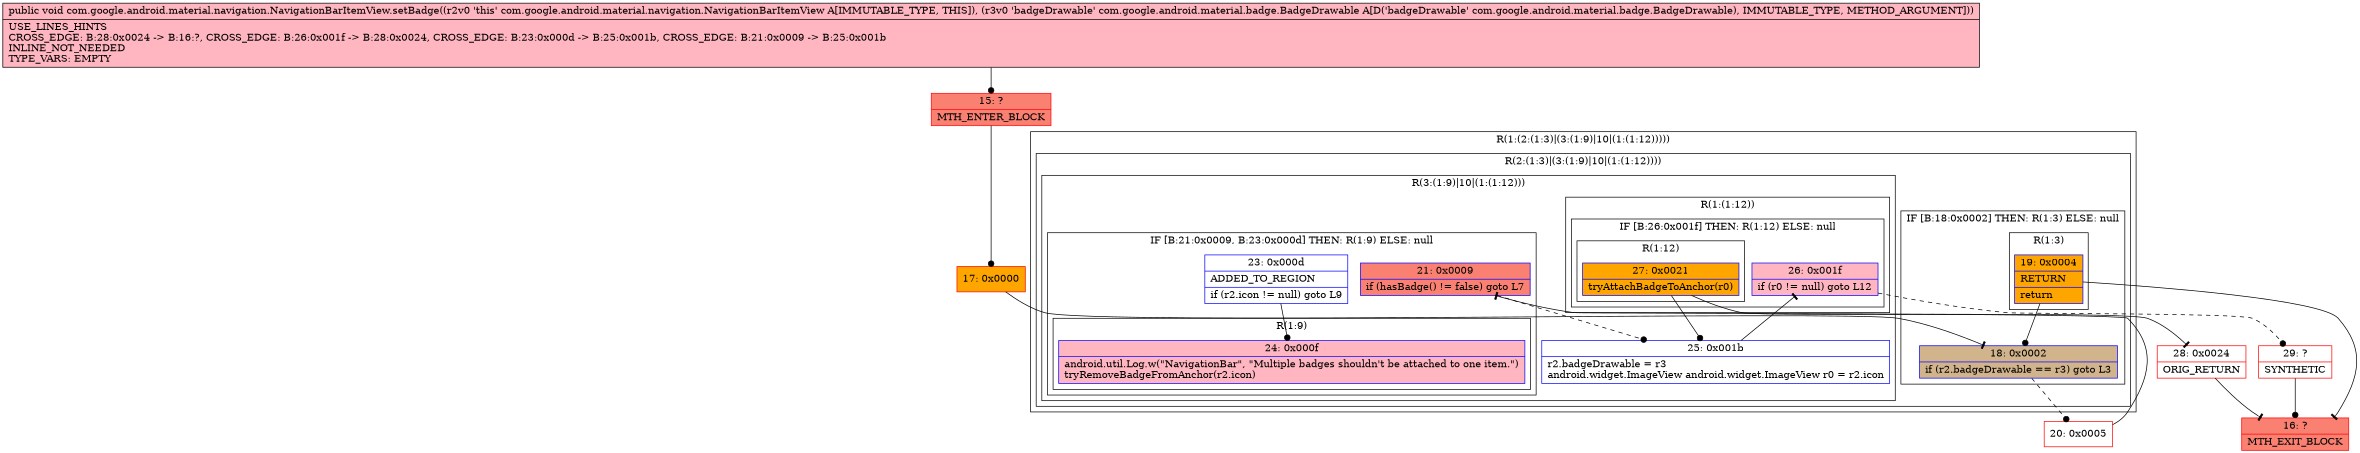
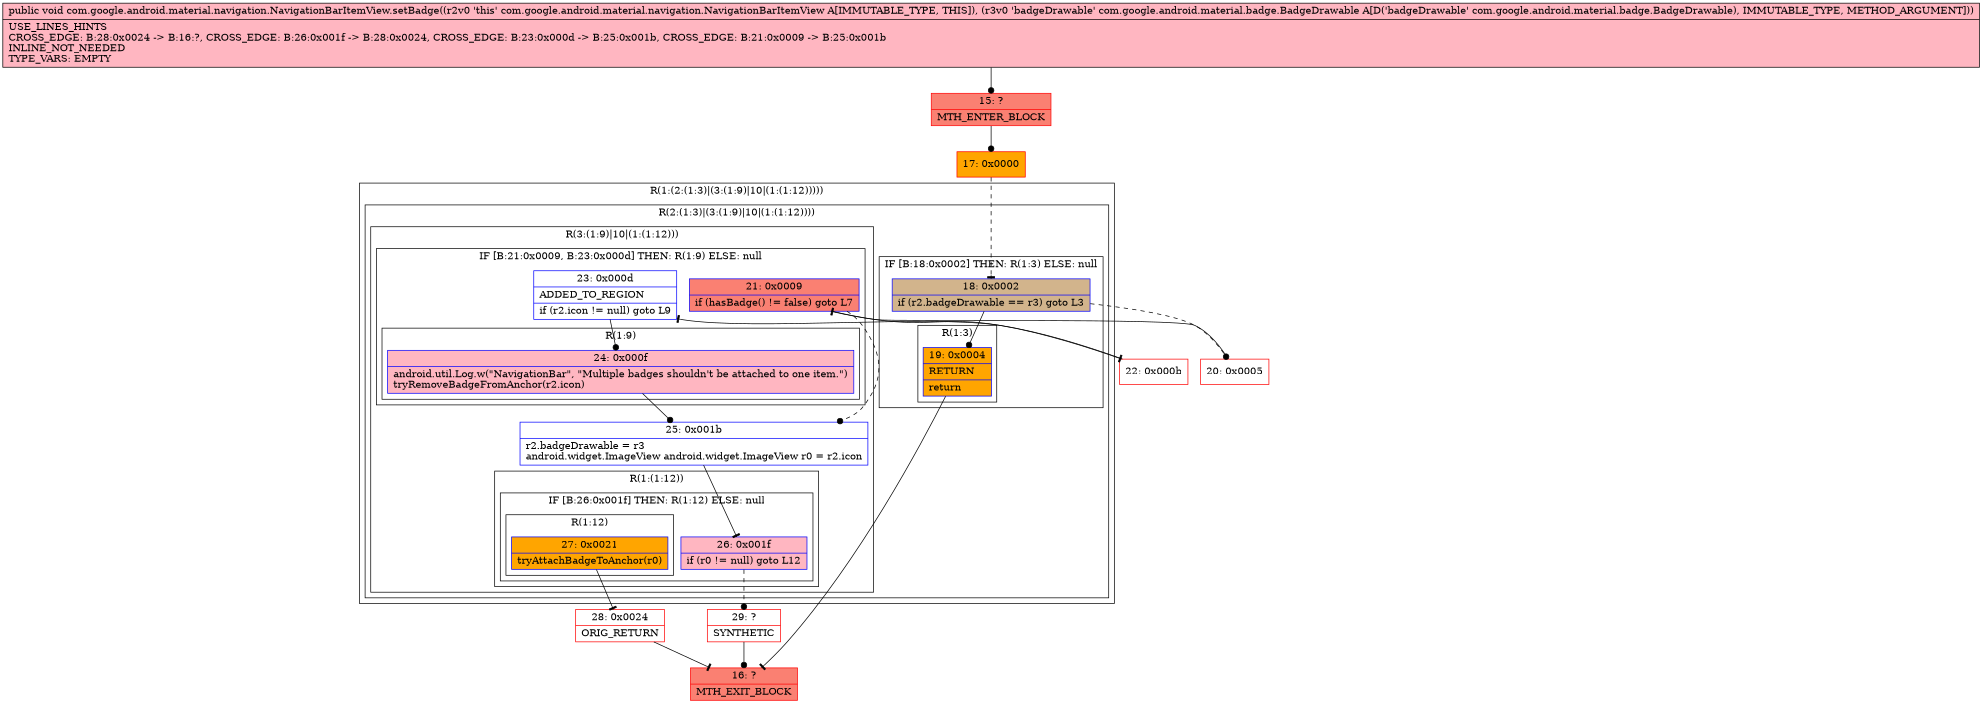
  digraph {
    node [color=blue fillcolor=white shape=record style=filled]
    edge [arrowhead=dot]
    n1 [fillcolor=orange label="{19\:\ 0x0004|RETURN\l|return\l}"]
    n2 [fillcolor=tan label="{18\:\ 0x0002|if (r2.badgeDrawable == r3) goto L3\l}"]
    n3 [fillcolor=lightpink label="{24\:\ 0x000f|android.util.Log.w(\"NavigationBar\", \"Multiple badges shouldn't be attached to one item.\")\ltryRemoveBadgeFromAnchor(r2.icon)\l}"]
    n4 [fillcolor=salmon label="{21\:\ 0x0009|if (hasBadge() != false) goto L7\l}"]
    n5 [label="{23\:\ 0x000d|ADDED_TO_REGION\l|if (r2.icon != null) goto L9\l}"]
    n6 [fillcolor=orange label="{27\:\ 0x0021|tryAttachBadgeToAnchor(r0)\l}"]
    n7 [fillcolor=lightpink label="{26\:\ 0x001f|if (r0 != null) goto L12\l}"]
    n8 [label="{25\:\ 0x001b|r2.badgeDrawable = r3\landroid.widget.ImageView android.widget.ImageView r0 = r2.icon\l}"]
    n9 [color=red fillcolor=salmon label="{16\:\ ?|MTH_EXIT_BLOCK\l}"]
    n10 [color=red label="{20\:\ 0x0005}"]
+   n11 [color=red label="{22\:\ 0x000b}"]
    n12 [color=red label="{28\:\ 0x0024|ORIG_RETURN\l}"]
    n13 [color=red label="{29\:\ ?|SYNTHETIC\l}"]
    n14 [color=red fillcolor=salmon label="{15\:\ ?|MTH_ENTER_BLOCK\l}"]
    n15 [color=red fillcolor=orange label="{17\:\ 0x0000}"]
    n16 [fillcolor=lightpink label="{public void com.google.android.material.navigation.NavigationBarItemView.setBadge((r2v0 'this' com.google.android.material.navigation.NavigationBarItemView A[IMMUTABLE_TYPE, THIS]), (r3v0 'badgeDrawable' com.google.android.material.badge.BadgeDrawable A[D('badgeDrawable' com.google.android.material.badge.BadgeDrawable), IMMUTABLE_TYPE, METHOD_ARGUMENT]))  | USE_LINES_HINTS\lCROSS_EDGE: B:28:0x0024 \-\> B:16:?, CROSS_EDGE: B:26:0x001f \-\> B:28:0x0024, CROSS_EDGE: B:23:0x000d \-\> B:25:0x001b, CROSS_EDGE: B:21:0x0009 \-\> B:25:0x001b\lINLINE_NOT_NEEDED\lTYPE_VARS: EMPTY\l}" color=""]
    subgraph cluster_1 {
      label="R(1:(2:(1:3)|(3:(1:9)|10|(1:(1:12)))))"
      subgraph cluster_2 {
        label="R(2:(1:3)|(3:(1:9)|10|(1:(1:12))))"
        subgraph cluster_3 {
          label="IF [B:18:0x0002] THEN: R(1:3) ELSE: null"
          n2
          subgraph cluster_4 {
            label="R(1:3)"
            n1
          }
        }
        subgraph cluster_5 {
          label="R(3:(1:9)|10|(1:(1:12)))"
          n8
          subgraph cluster_6 {
            label="IF [B:21:0x0009, B:23:0x000d] THEN: R(1:9) ELSE: null"
            n4
            n5
            subgraph cluster_7 {
              label="R(1:9)"
              n3
            }
          }
          subgraph cluster_8 {
            label="R(1:(1:12))"
            subgraph cluster_9 {
              label="IF [B:26:0x001f] THEN: R(1:12) ELSE: null"
              n7
              subgraph cluster_10 {
                label="R(1:12)"
                n6
              }
            }
          }
        }
      }
    }
    n1 -> n9 [arrowhead=tee]
-   n1 -> n2
+   n2 -> n1
    n2 -> n10 [style=dashed]
-   n6 -> n8
+   n3 -> n8
    n4 -> n8 [style=dashed]
+   n4 -> n11 [arrowhead=tee]
    n5 -> n3
    n6 -> n12 [arrowhead=tee]
    n7 -> n13 [style=dashed]
    n8 -> n7 [arrowhead=tee]
    n10 -> n4 [arrowhead=tee]
+   n11 -> n5 [arrowhead=tee]
    n12 -> n9 [arrowhead=tee]
    n13 -> n9
    n14 -> n15
-   n15 -> n2 [arrowhead=tee]
+   n15 -> n2 [arrowhead=tee style=dashed]
    n16 -> n14
  }
